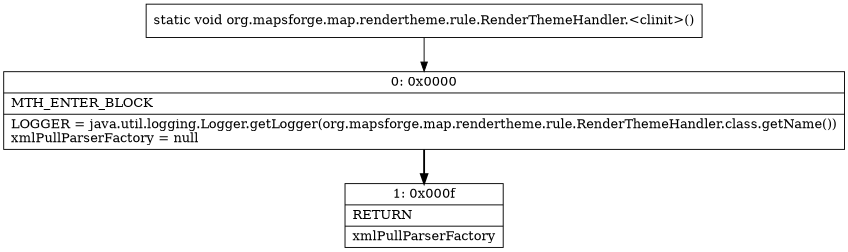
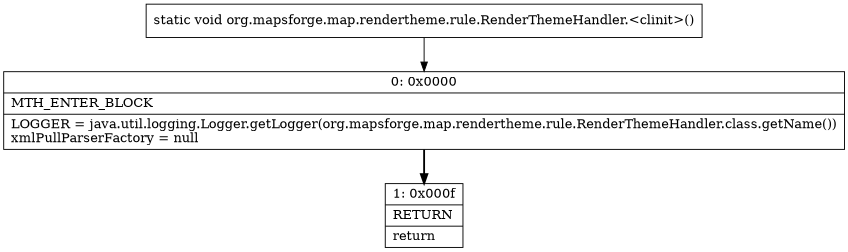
  digraph {
    node [shape=record]
    n1 [label="{0\:\ 0x0000|MTH_ENTER_BLOCK\l|LOGGER = java.util.logging.Logger.getLogger(org.mapsforge.map.rendertheme.rule.RenderThemeHandler.class.getName())\lxmlPullParserFactory = null\l}"]
-   n2 [label="{1\:\ 0x000f|RETURN\l|xmlPullParserFactory\l}"]
+   n2 [label="{1\:\ 0x000f|RETURN\l|return\l}"]
    n3 [label="{static void org.mapsforge.map.rendertheme.rule.RenderThemeHandler.\<clinit\>() }"]
    n1 -> n2 [style=bold]
    n3 -> n1 [style=solid]
  }
